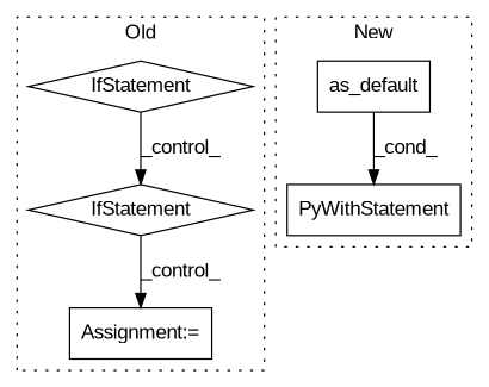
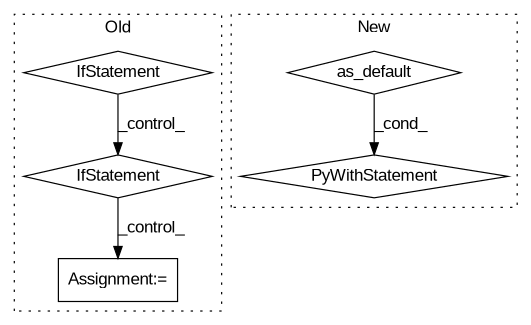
  digraph {
    fontname="Liberation Sans"
    node [a=25 fontname="Liberation Sans" l="4,2" shape=diamond]
    edge [fontname="Liberation Sans"]
    n1 [label=IfStatement s="6079,6108"]
    n2 [a=7 l=1 label="Assignment:=" s=6266 shape=box]
    n3 [label=IfStatement s="6118,6249"]
-   n4 [a=32 l=12 label=as_default s=6826 shape=box]
-   n5 [a=104 l="10,2" label=PyWithStatement s="6796,6838" shape=box]
+   n4 [a=32 l=12 label=as_default s=6826]
+   n5 [a=104 l="10,2" label=PyWithStatement s="6796,6838"]
    subgraph cluster_1 {
      label=Old
      style=dotted
      n1
      n2
      n3
    }
    subgraph cluster_2 {
      label=New
      style=dotted
      n4
      n5
    }
    n1 -> n3 [label=_control_]
    n3 -> n2 [label=_control_]
    n4 -> n5 [label=_cond_]
  }
